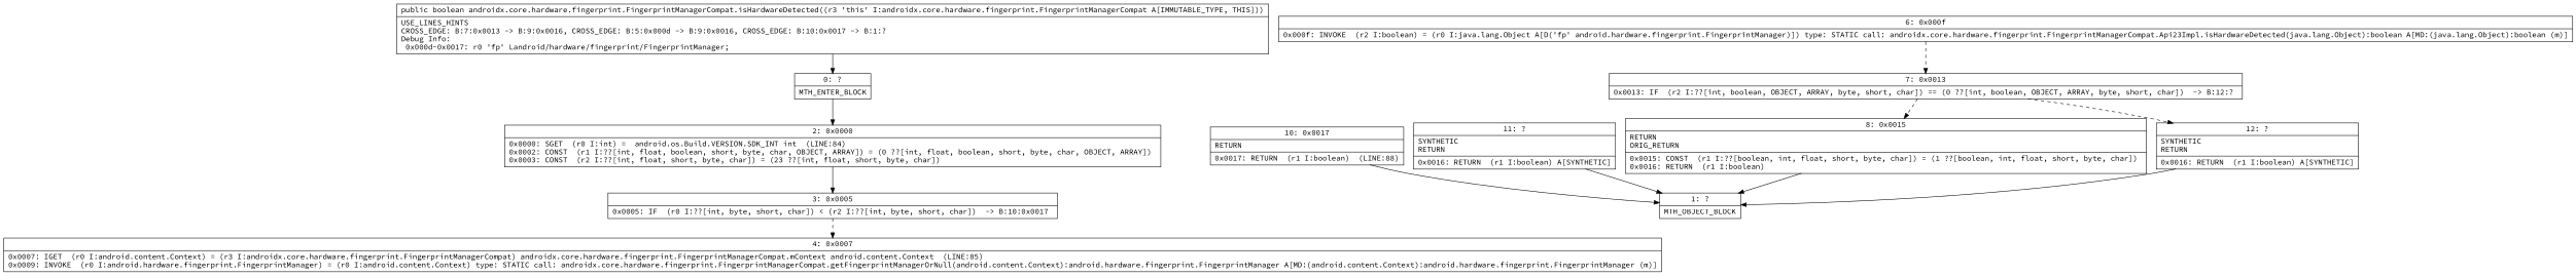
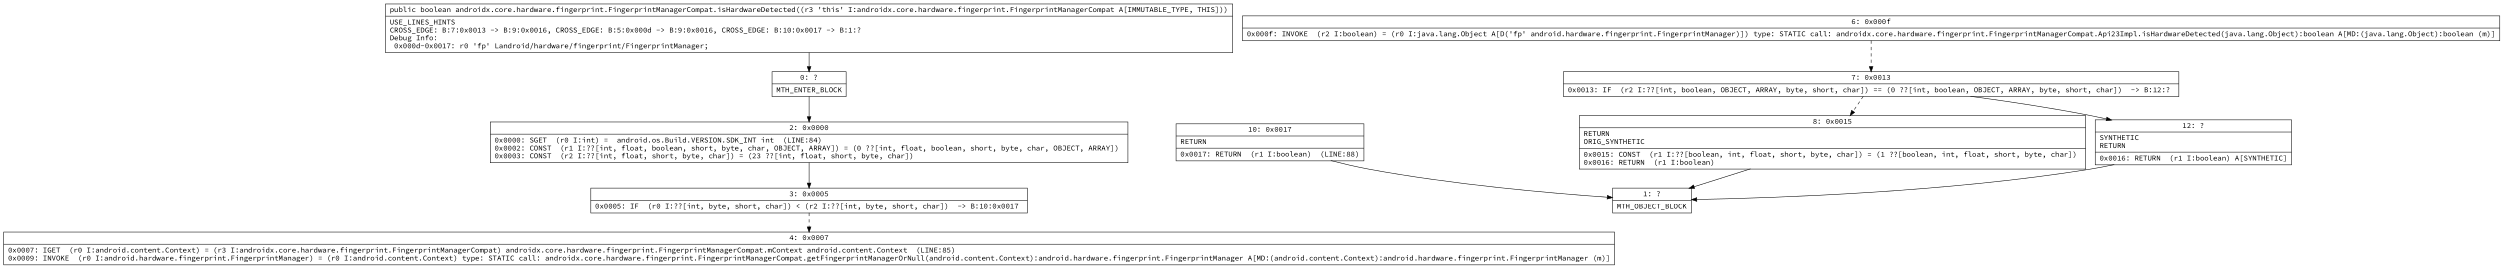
  digraph {
    fontname="Source Code Pro"
    node [fontname="Source Code Pro" shape=record]
    edge [fontname="Source Code Pro"]
    n1 [label="{0\:\ ?|MTH_ENTER_BLOCK\l}"]
    n2 [label="{2\:\ 0x0000|0x0000: SGET  (r0 I:int) =  android.os.Build.VERSION.SDK_INT int  (LINE:84)\l0x0002: CONST  (r1 I:??[int, float, boolean, short, byte, char, OBJECT, ARRAY]) = (0 ??[int, float, boolean, short, byte, char, OBJECT, ARRAY]) \l0x0003: CONST  (r2 I:??[int, float, short, byte, char]) = (23 ??[int, float, short, byte, char]) \l}"]
    n3 [label="{3\:\ 0x0005|0x0005: IF  (r0 I:??[int, byte, short, char]) \< (r2 I:??[int, byte, short, char])  \-\> B:10:0x0017 \l}"]
    n4 [label="{4\:\ 0x0007|0x0007: IGET  (r0 I:android.content.Context) = (r3 I:androidx.core.hardware.fingerprint.FingerprintManagerCompat) androidx.core.hardware.fingerprint.FingerprintManagerCompat.mContext android.content.Context  (LINE:85)\l0x0009: INVOKE  (r0 I:android.hardware.fingerprint.FingerprintManager) = (r0 I:android.content.Context) type: STATIC call: androidx.core.hardware.fingerprint.FingerprintManagerCompat.getFingerprintManagerOrNull(android.content.Context):android.hardware.fingerprint.FingerprintManager A[MD:(android.content.Context):android.hardware.fingerprint.FingerprintManager (m)]\l}"]
    n5 [label="{10\:\ 0x0017|RETURN\l|0x0017: RETURN  (r1 I:boolean)  (LINE:88)\l}"]
    n6 [label="{1\:\ ?|MTH_OBJECT_BLOCK\l}"]
    n7 [label="{6\:\ 0x000f|0x000f: INVOKE  (r2 I:boolean) = (r0 I:java.lang.Object A[D('fp' android.hardware.fingerprint.FingerprintManager)]) type: STATIC call: androidx.core.hardware.fingerprint.FingerprintManagerCompat.Api23Impl.isHardwareDetected(java.lang.Object):boolean A[MD:(java.lang.Object):boolean (m)]\l}"]
    n8 [label="{7\:\ 0x0013|0x0013: IF  (r2 I:??[int, boolean, OBJECT, ARRAY, byte, short, char]) == (0 ??[int, boolean, OBJECT, ARRAY, byte, short, char])  \-\> B:12:? \l}"]
-   n9 [label="{11\:\ ?|SYNTHETIC\lRETURN\l|0x0016: RETURN  (r1 I:boolean) A[SYNTHETIC]\l}"]
-   n10 [label="{8\:\ 0x0015|RETURN\lORIG_RETURN\l|0x0015: CONST  (r1 I:??[boolean, int, float, short, byte, char]) = (1 ??[boolean, int, float, short, byte, char]) \l0x0016: RETURN  (r1 I:boolean) \l}"]
+   n10 [label="{8\:\ 0x0015|RETURN\lORIG_SYNTHETIC\l|0x0015: CONST  (r1 I:??[boolean, int, float, short, byte, char]) = (1 ??[boolean, int, float, short, byte, char]) \l0x0016: RETURN  (r1 I:boolean) \l}"]
    n11 [label="{12\:\ ?|SYNTHETIC\lRETURN\l|0x0016: RETURN  (r1 I:boolean) A[SYNTHETIC]\l}"]
    n12 [label="{public boolean androidx.core.hardware.fingerprint.FingerprintManagerCompat.isHardwareDetected((r3 'this' I:androidx.core.hardware.fingerprint.FingerprintManagerCompat A[IMMUTABLE_TYPE, THIS]))  | USE_LINES_HINTS\lCROSS_EDGE: B:7:0x0013 \-\> B:9:0x0016, CROSS_EDGE: B:5:0x000d \-\> B:9:0x0016, CROSS_EDGE: B:10:0x0017 \-\> B:1:?\lDebug Info:\l  0x000d\-0x0017: r0 'fp' Landroid\/hardware\/fingerprint\/FingerprintManager;\l}"]
    n1 -> n2
    n2 -> n3
    n3 -> n4 [style=dashed]
    n5 -> n6
    n7 -> n8 [style=dashed]
    n8 -> n10 [style=dashed]
-   n8 -> n11 [style=dashed]
-   n9 -> n6
+   n8 -> n11
    n10 -> n6
    n11 -> n6
    n12 -> n1
  }
